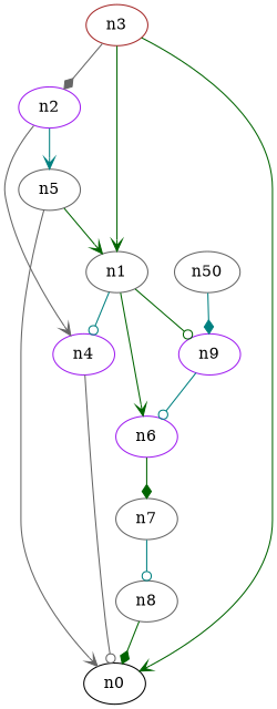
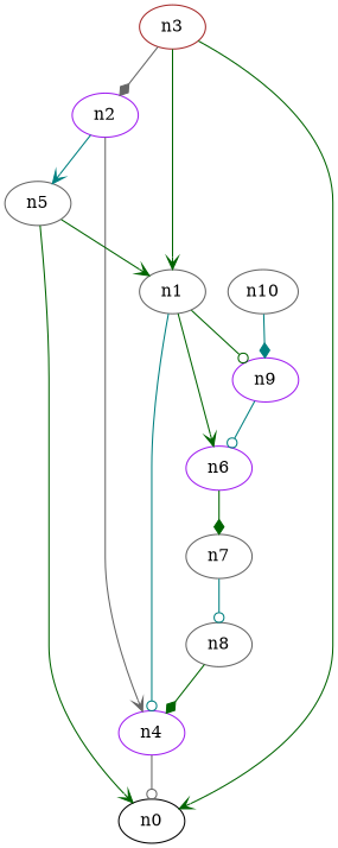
  digraph {
    node [color=gray40]
    edge [arrowhead=vee color=darkgreen]
    n4 [color=purple]
    n1
    n6 [color=purple]
    n9 [color=purple]
    n0 [color=black]
    n7
-   n10 [label=n50]
+   n10
    n8
    n2 [color=purple]
    n5
    n3 [color=brown]
    n4 -> n0 [arrowhead=odot color=gray40]
    n1 -> n4 [arrowhead=odot color=teal]
    n1 -> n6
    n1 -> n9 [arrowhead=odot]
    n6 -> n7 [arrowhead=diamond]
    n9 -> n6 [arrowhead=odot color=teal]
    n7 -> n8 [arrowhead=odot color=teal]
    n10 -> n9 [arrowhead=diamond color=teal]
-   n8 -> n0 [arrowhead=diamond]
+   n8 -> n4 [arrowhead=diamond]
    n2 -> n4 [color=gray40]
    n2 -> n5 [color=teal]
    n5 -> n1
-   n5 -> n0 [color=gray40]
+   n5 -> n0
    n3 -> n1
    n3 -> n0
    n3 -> n2 [arrowhead=diamond color=gray40]
  }
